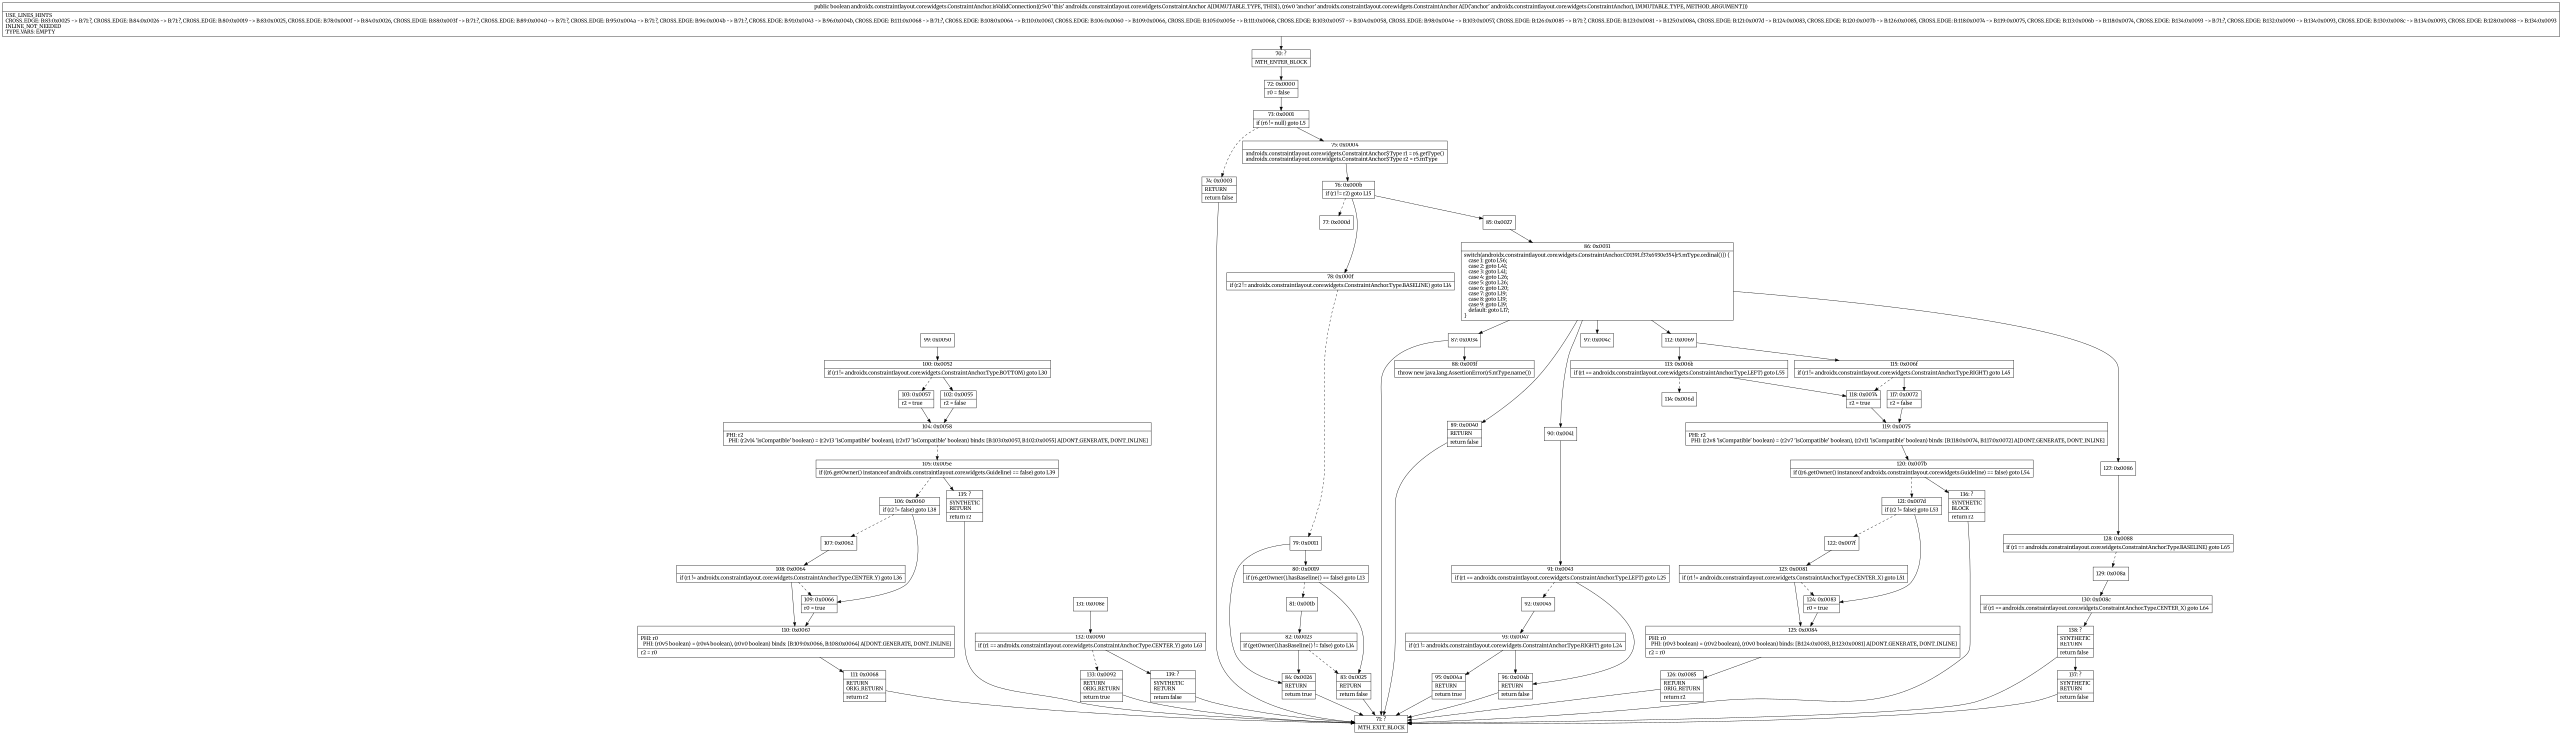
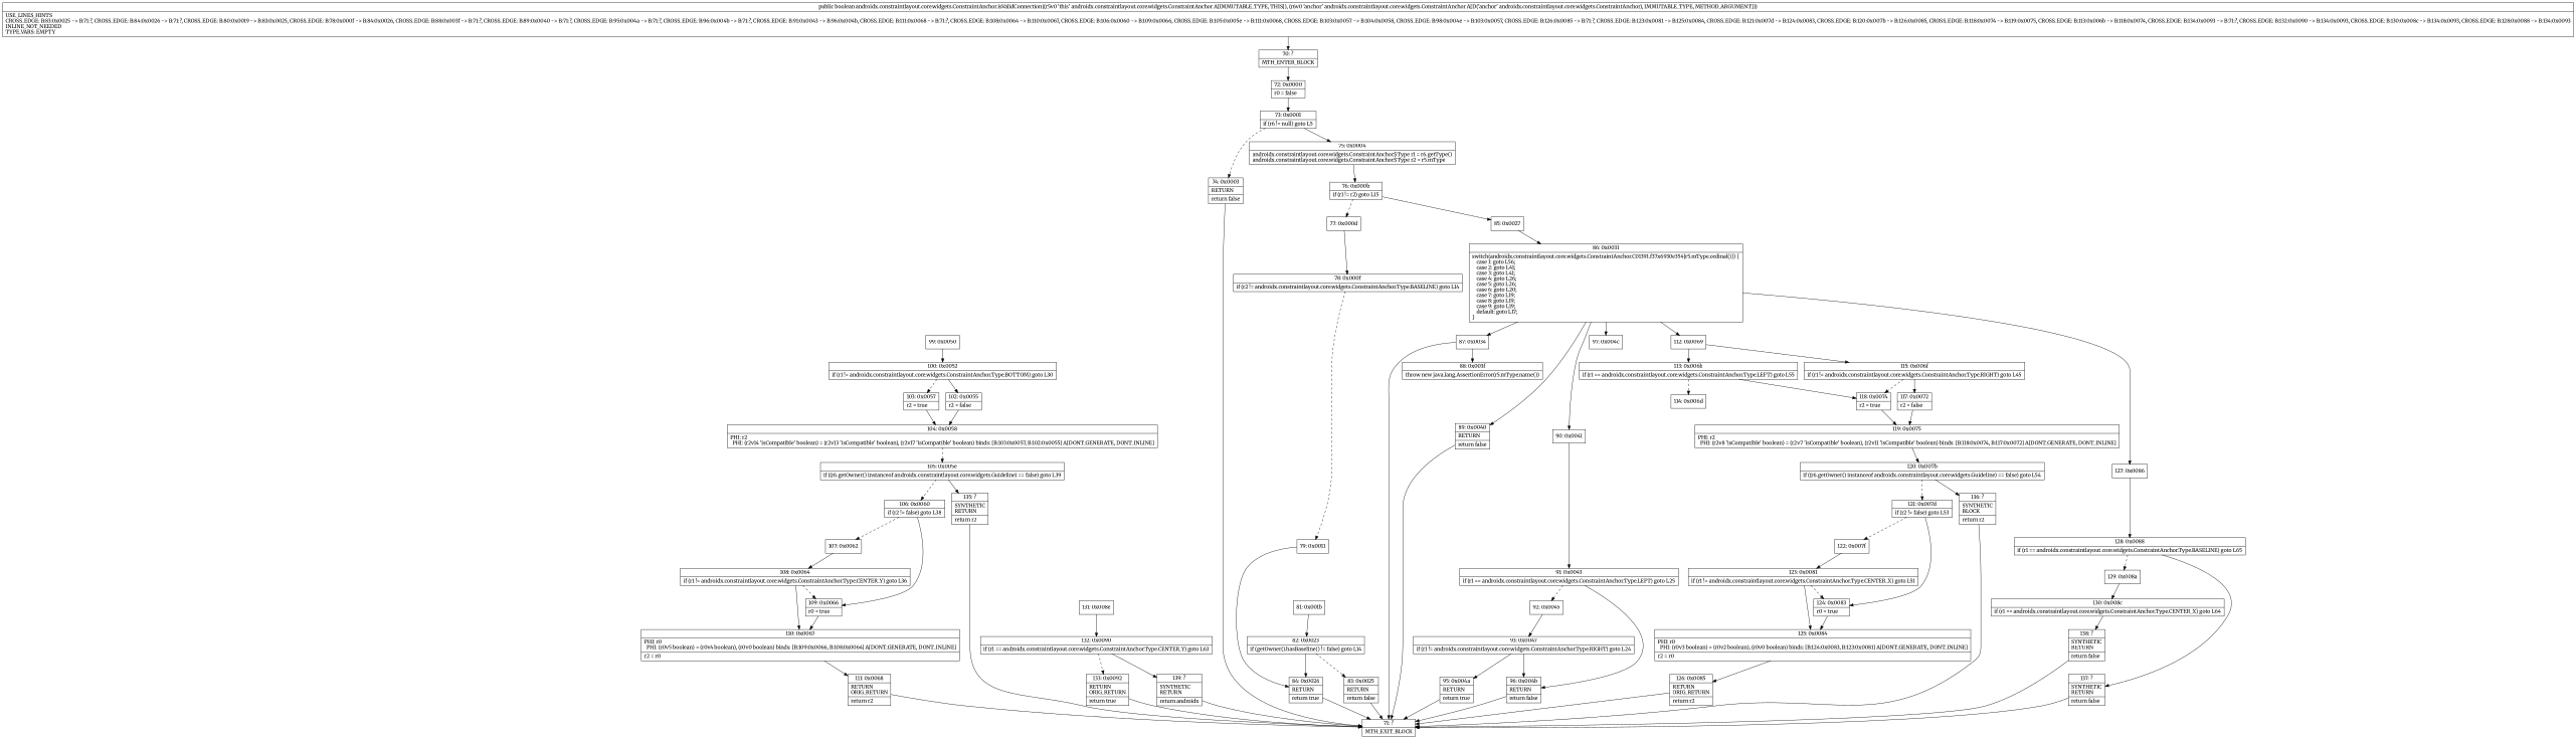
  digraph {
    fontname=Merriweather
    node [fontname=Merriweather shape=record]
    edge [fontname=Merriweather]
    n1 [label="{70\:\ ?|MTH_ENTER_BLOCK\l}"]
    n2 [label="{72\:\ 0x0000|r0 = false\l}"]
    n3 [label="{73\:\ 0x0001|if (r6 != null) goto L5\l}"]
    n4 [label="{74\:\ 0x0003|RETURN\l|return false\l}"]
    n5 [label="{75\:\ 0x0004|androidx.constraintlayout.core.widgets.ConstraintAnchor$Type r1 = r6.getType()\landroidx.constraintlayout.core.widgets.ConstraintAnchor$Type r2 = r5.mType\l}"]
    n6 [label="{71\:\ ?|MTH_EXIT_BLOCK\l}"]
    n7 [label="{76\:\ 0x000b|if (r1 != r2) goto L15\l}"]
    n8 [label="{77\:\ 0x000d}"]
    n9 [label="{85\:\ 0x0027}"]
    n10 [label="{78\:\ 0x000f|if (r2 != androidx.constraintlayout.core.widgets.ConstraintAnchor.Type.BASELINE) goto L14\l}"]
    n11 [label="{86\:\ 0x0031|switch(androidx.constraintlayout.core.widgets.ConstraintAnchor.C01391.f37x6930e354[r5.mType.ordinal()]) \{\l    case 1: goto L56;\l    case 2: goto L41;\l    case 3: goto L41;\l    case 4: goto L26;\l    case 5: goto L26;\l    case 6: goto L20;\l    case 7: goto L19;\l    case 8: goto L19;\l    case 9: goto L19;\l    default: goto L17;\l\}\l}"]
    n12 [label="{79\:\ 0x0011}"]
    n13 [label="{84\:\ 0x0026|RETURN\l|return true\l}"]
-   n14 [label="{80\:\ 0x0019|if (r6.getOwner().hasBaseline() == false) goto L13\l}"]
    n15 [label="{81\:\ 0x001b}"]
    n16 [label="{83\:\ 0x0025|RETURN\l|return false\l}"]
    n17 [label="{82\:\ 0x0023|if (getOwner().hasBaseline() != false) goto L14\l}"]
    n18 [label="{87\:\ 0x0034}"]
    n19 [label="{89\:\ 0x0040|RETURN\l|return false\l}"]
    n20 [label="{90\:\ 0x0041}"]
    n21 [label="{97\:\ 0x004c}"]
    n22 [label="{112\:\ 0x0069}"]
    n23 [label="{127\:\ 0x0086}"]
    n24 [label="{88\:\ 0x003f|throw new java.lang.AssertionError(r5.mType.name())\l}"]
    n25 [label="{91\:\ 0x0043|if (r1 == androidx.constraintlayout.core.widgets.ConstraintAnchor.Type.LEFT) goto L25\l}"]
    n26 [label="{113\:\ 0x006b|if (r1 == androidx.constraintlayout.core.widgets.ConstraintAnchor.Type.LEFT) goto L55\l}"]
    n27 [label="{115\:\ 0x006f|if (r1 != androidx.constraintlayout.core.widgets.ConstraintAnchor.Type.RIGHT) goto L45\l}"]
    n28 [label="{128\:\ 0x0088|if (r1 == androidx.constraintlayout.core.widgets.ConstraintAnchor.Type.BASELINE) goto L65\l}"]
    n29 [label="{92\:\ 0x0045}"]
    n30 [label="{96\:\ 0x004b|RETURN\l|return false\l}"]
    n31 [label="{93\:\ 0x0047|if (r1 != androidx.constraintlayout.core.widgets.ConstraintAnchor.Type.RIGHT) goto L24\l}"]
    n32 [label="{95\:\ 0x004a|RETURN\l|return true\l}"]
    n33 [label="{99\:\ 0x0050}"]
    n34 [label="{100\:\ 0x0052|if (r1 != androidx.constraintlayout.core.widgets.ConstraintAnchor.Type.BOTTOM) goto L30\l}"]
    n35 [label="{103\:\ 0x0057|r2 = true\l}"]
    n36 [label="{104\:\ 0x0058|PHI: r2 \l  PHI: (r2v14 'isCompatible' boolean) = (r2v13 'isCompatible' boolean), (r2v17 'isCompatible' boolean) binds: [B:103:0x0057, B:102:0x0055] A[DONT_GENERATE, DONT_INLINE]\l}"]
    n37 [label="{102\:\ 0x0055|r2 = false\l}"]
    n38 [label="{105\:\ 0x005e|if ((r6.getOwner() instanceof androidx.constraintlayout.core.widgets.Guideline) == false) goto L39\l}"]
    n39 [label="{106\:\ 0x0060|if (r2 != false) goto L38\l}"]
    n40 [label="{135\:\ ?|SYNTHETIC\lRETURN\l|return r2\l}"]
    n41 [label="{107\:\ 0x0062}"]
    n42 [label="{109\:\ 0x0066|r0 = true\l}"]
    n43 [label="{108\:\ 0x0064|if (r1 != androidx.constraintlayout.core.widgets.ConstraintAnchor.Type.CENTER_Y) goto L36\l}"]
    n44 [label="{110\:\ 0x0067|PHI: r0 \l  PHI: (r0v5 boolean) = (r0v4 boolean), (r0v0 boolean) binds: [B:109:0x0066, B:108:0x0064] A[DONT_GENERATE, DONT_INLINE]\l|r2 = r0\l}"]
    n45 [label="{111\:\ 0x0068|RETURN\lORIG_RETURN\l|return r2\l}"]
    n46 [label="{114\:\ 0x006d}"]
    n47 [label="{118\:\ 0x0074|r2 = true\l}"]
    n48 [label="{119\:\ 0x0075|PHI: r2 \l  PHI: (r2v8 'isCompatible' boolean) = (r2v7 'isCompatible' boolean), (r2v11 'isCompatible' boolean) binds: [B:118:0x0074, B:117:0x0072] A[DONT_GENERATE, DONT_INLINE]\l}"]
    n49 [label="{117\:\ 0x0072|r2 = false\l}"]
    n50 [label="{120\:\ 0x007b|if ((r6.getOwner() instanceof androidx.constraintlayout.core.widgets.Guideline) == false) goto L54\l}"]
    n51 [label="{121\:\ 0x007d|if (r2 != false) goto L53\l}"]
    n52 [label="{136\:\ ?|SYNTHETIC\lBLOCK\l|return r2\l}"]
    n53 [label="{122\:\ 0x007f}"]
    n54 [label="{124\:\ 0x0083|r0 = true\l}"]
    n55 [label="{123\:\ 0x0081|if (r1 != androidx.constraintlayout.core.widgets.ConstraintAnchor.Type.CENTER_X) goto L51\l}"]
    n56 [label="{125\:\ 0x0084|PHI: r0 \l  PHI: (r0v3 boolean) = (r0v2 boolean), (r0v0 boolean) binds: [B:124:0x0083, B:123:0x0081] A[DONT_GENERATE, DONT_INLINE]\l|r2 = r0\l}"]
    n57 [label="{126\:\ 0x0085|RETURN\lORIG_RETURN\l|return r2\l}"]
    n58 [label="{129\:\ 0x008a}"]
    n59 [label="{137\:\ ?|SYNTHETIC\lRETURN\l|return false\l}"]
    n60 [label="{130\:\ 0x008c|if (r1 == androidx.constraintlayout.core.widgets.ConstraintAnchor.Type.CENTER_X) goto L64\l}"]
    n61 [label="{138\:\ ?|SYNTHETIC\lRETURN\l|return false\l}"]
    n62 [label="{131\:\ 0x008e}"]
    n63 [label="{132\:\ 0x0090|if (r1 == androidx.constraintlayout.core.widgets.ConstraintAnchor.Type.CENTER_Y) goto L63\l}"]
    n64 [label="{133\:\ 0x0092|RETURN\lORIG_RETURN\l|return true\l}"]
-   n65 [label="{139\:\ ?|SYNTHETIC\lRETURN\l|return false\l}"]
+   n65 [label="{139\:\ ?|SYNTHETIC\lRETURN\l|return androidx\l}"]
    n66 [label="{public boolean androidx.constraintlayout.core.widgets.ConstraintAnchor.isValidConnection((r5v0 'this' androidx.constraintlayout.core.widgets.ConstraintAnchor A[IMMUTABLE_TYPE, THIS]), (r6v0 'anchor' androidx.constraintlayout.core.widgets.ConstraintAnchor A[D('anchor' androidx.constraintlayout.core.widgets.ConstraintAnchor), IMMUTABLE_TYPE, METHOD_ARGUMENT]))  | USE_LINES_HINTS\lCROSS_EDGE: B:83:0x0025 \-\> B:71:?, CROSS_EDGE: B:84:0x0026 \-\> B:71:?, CROSS_EDGE: B:80:0x0019 \-\> B:83:0x0025, CROSS_EDGE: B:78:0x000f \-\> B:84:0x0026, CROSS_EDGE: B:88:0x003f \-\> B:71:?, CROSS_EDGE: B:89:0x0040 \-\> B:71:?, CROSS_EDGE: B:95:0x004a \-\> B:71:?, CROSS_EDGE: B:96:0x004b \-\> B:71:?, CROSS_EDGE: B:91:0x0043 \-\> B:96:0x004b, CROSS_EDGE: B:111:0x0068 \-\> B:71:?, CROSS_EDGE: B:108:0x0064 \-\> B:110:0x0067, CROSS_EDGE: B:106:0x0060 \-\> B:109:0x0066, CROSS_EDGE: B:105:0x005e \-\> B:111:0x0068, CROSS_EDGE: B:103:0x0057 \-\> B:104:0x0058, CROSS_EDGE: B:98:0x004e \-\> B:103:0x0057, CROSS_EDGE: B:126:0x0085 \-\> B:71:?, CROSS_EDGE: B:123:0x0081 \-\> B:125:0x0084, CROSS_EDGE: B:121:0x007d \-\> B:124:0x0083, CROSS_EDGE: B:120:0x007b \-\> B:126:0x0085, CROSS_EDGE: B:118:0x0074 \-\> B:119:0x0075, CROSS_EDGE: B:113:0x006b \-\> B:118:0x0074, CROSS_EDGE: B:134:0x0093 \-\> B:71:?, CROSS_EDGE: B:132:0x0090 \-\> B:134:0x0093, CROSS_EDGE: B:130:0x008c \-\> B:134:0x0093, CROSS_EDGE: B:128:0x0088 \-\> B:134:0x0093\lINLINE_NOT_NEEDED\lTYPE_VARS: EMPTY\l}"]
    n1 -> n2
    n2 -> n3
    n3 -> n4 [style=dashed]
    n3 -> n5
    n4 -> n6
    n5 -> n7
    n7 -> n8 [style=dashed]
    n7 -> n9
-   n7 -> n10
+   n8 -> n10
    n9 -> n11
    n10 -> n12 [style=dashed]
    n11 -> n18
    n11 -> n19
    n11 -> n20
    n11 -> n21
    n11 -> n22
    n11 -> n23
    n12 -> n13
-   n12 -> n14
    n13 -> n6
-   n14 -> n15 [style=dashed]
-   n14 -> n16
    n15 -> n17
    n16 -> n6
    n17 -> n13
    n17 -> n16 [style=dashed]
    n18 -> n6
    n18 -> n24
    n19 -> n6
    n20 -> n25
    n22 -> n26
    n22 -> n27
    n23 -> n28
    n25 -> n29 [style=dashed]
    n25 -> n30
    n26 -> n46 [style=dashed]
    n26 -> n47
    n27 -> n47 [style=dashed]
    n27 -> n49
    n28 -> n58 [style=dashed]
-   n61 -> n59
+   n28 -> n59
    n29 -> n31
    n30 -> n6
    n31 -> n30 [style=solid]
    n31 -> n32
    n32 -> n6
    n33 -> n34
    n34 -> n35 [style=dashed]
    n34 -> n37
    n35 -> n36
    n36 -> n38 [style=dashed]
    n37 -> n36
    n38 -> n39 [style=dashed]
    n38 -> n40
    n39 -> n41 [style=dashed]
    n39 -> n42
    n40 -> n6
    n41 -> n43
    n42 -> n44
    n43 -> n42 [style=dashed]
    n43 -> n44
    n44 -> n45
    n45 -> n6
    n47 -> n48
    n48 -> n50
    n49 -> n48
    n50 -> n51 [style=dashed]
    n50 -> n52
    n51 -> n53 [style=dashed]
    n51 -> n54
    n52 -> n6
    n53 -> n55
    n54 -> n56
    n55 -> n54 [style=dashed]
    n55 -> n56
    n56 -> n57
    n57 -> n6
    n58 -> n60
    n59 -> n6
    n60 -> n61
    n61 -> n6
    n62 -> n63
    n63 -> n64 [style=dashed]
    n63 -> n65
    n64 -> n6
    n65 -> n6
    n66 -> n1
  }
